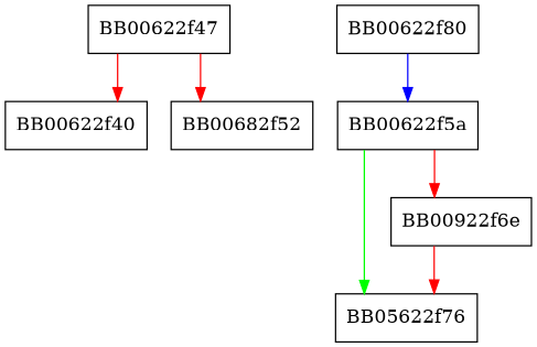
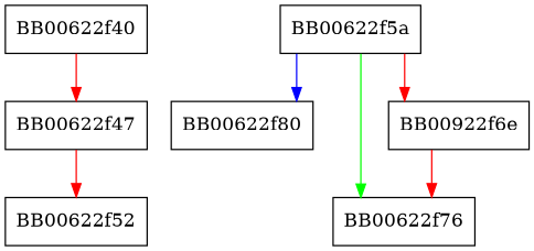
  digraph {
    splines=ortho
    node [shape=box]
    edge [color=red]
    BB00622f40
    BB00622f47
    BB00622f80
    BB00622f5a
-   BB00622f52 [label=BB00682f52]
-   BB00622f76 [label=BB05622f76]
+   BB00622f52
+   BB00622f76
    n7 [label=BB00922f6e]
-   BB00622f47 -> BB00622f40
+   BB00622f40 -> BB00622f47
    BB00622f47 -> BB00622f52
-   BB00622f80 -> BB00622f5a [color=blue]
+   BB00622f5a -> BB00622f80 [color=blue]
    BB00622f5a -> BB00622f76 [color=green]
    BB00622f5a -> n7
    n7 -> BB00622f76
  }
